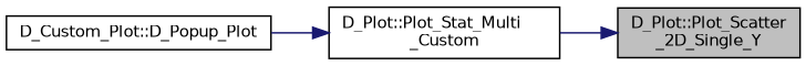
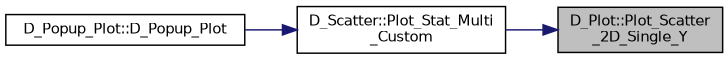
  digraph {
    rankdir=RL
    node [color=black fillcolor=white fontname=Helvetica fontsize=10 shape=record style=filled]
    edge [color=midnightblue dir=back fontname=Helvetica fontsize=10 labelfontname=Helvetica labelfontsize=10 style=solid]
    n1 [fillcolor=grey75 fontcolor=black height=0.2 label="D_Plot::Plot_Scatter\l_2D_Single_Y" width=0.4]
-   n2 [height=0.2 label="D_Plot::Plot_Stat_Multi\l_Custom" width=0.4]
-   n3 [height=0.2 label="D_Custom_Plot::D_Popup_Plot" width=0.4]
+   n2 [height=0.2 label="D_Scatter::Plot_Stat_Multi\l_Custom" width=0.4]
+   n3 [height=0.2 label="D_Popup_Plot::D_Popup_Plot" width=0.4]
    n1 -> n2
    n2 -> n3
  }
